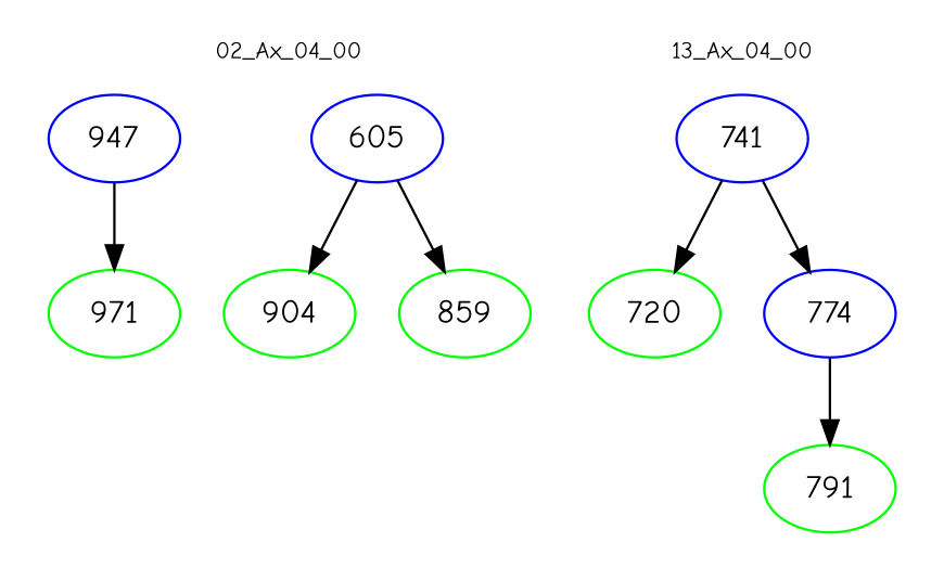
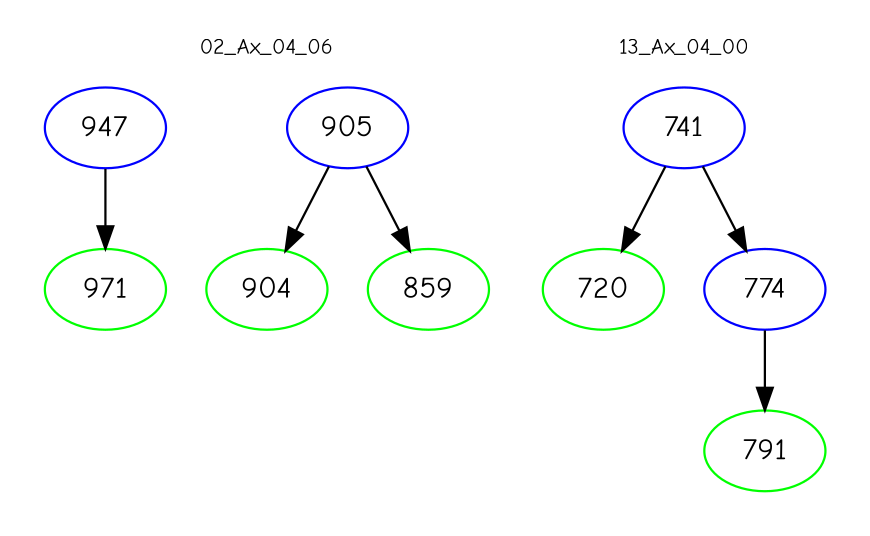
  digraph {
    fontname="Comic Neue"
    node [color=green fontname="Comic Neue"]
    edge [color=black fontname="Comic Neue"]
-   n1 [color=blue label=605]
+   n1 [color=blue label=905]
    n2 [label=904]
    n3 [color=blue label=947]
    n4 [label=859]
    n5 [label=971]
    n6 [color=blue label=741]
    n7 [label=720]
    n8 [color=blue label=774]
    n9 [label=791]
    subgraph cluster_1 {
      color=white
      fontsize=10
-     label="02_Ax_04_00"
+     label="02_Ax_04_06"
      n1
      n2
      n3
      n4
      n5
    }
    subgraph cluster_2 {
      color=white
      fontsize=10
      label="13_Ax_04_00"
      n6
      n7
      n8
      n9
    }
    n1 -> n2
    n1 -> n4
    n3 -> n5
    n6 -> n7
    n6 -> n8
    n8 -> n9
  }
